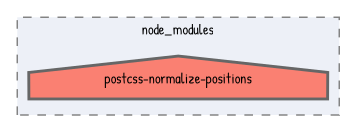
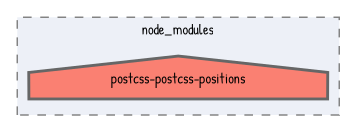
  digraph {
    compound=true
    fontname="Patrick Hand"
-   n1 [color=gray40 fillcolor=salmon fontname="Patrick Hand" fontsize=10 height=0.2 label="postcss-normalize-positions" shape=house style="filled,bold" width=0.4]
+   n1 [color=gray40 fillcolor=salmon fontname="Patrick Hand" fontsize=10 height=0.2 label="postcss-postcss-positions" shape=house style="filled,bold" width=0.4]
    subgraph cluster_1 {
      bgcolor="#edf0f7"
      fontsize=10
      label=node_modules
      pencolor=grey50
      style="filled,dashed"
      n1
    }
  }
